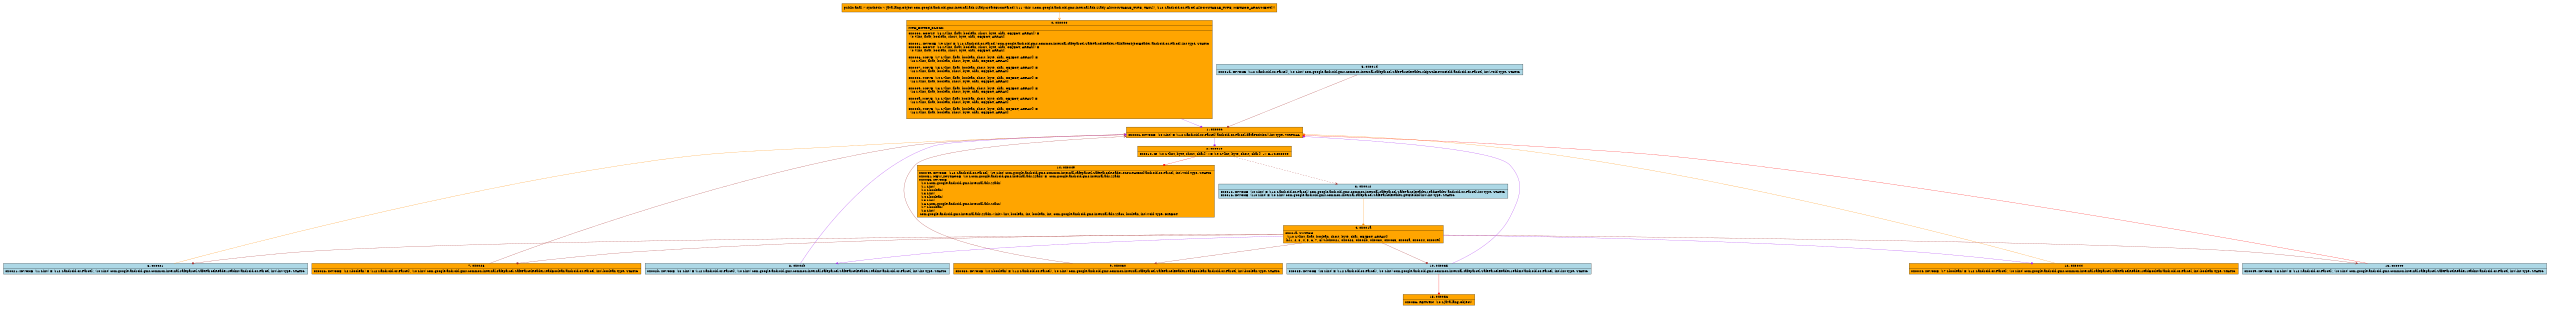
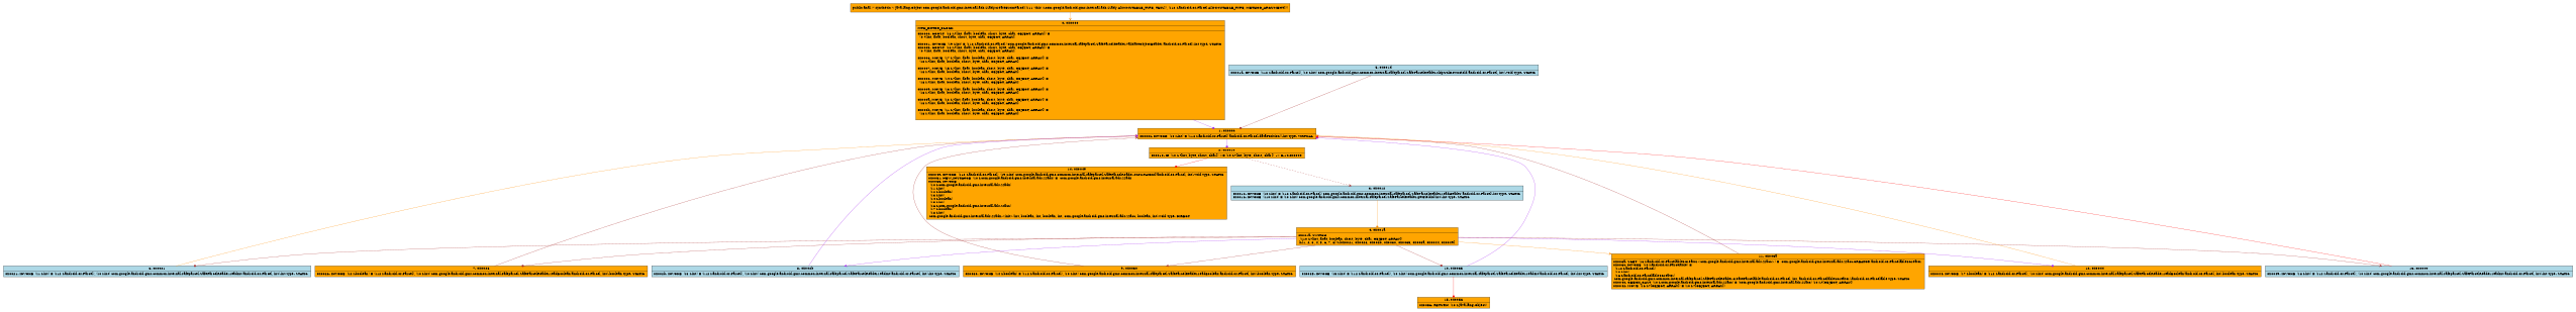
  digraph {
    node [fillcolor=orange shape=record style=filled]
    edge [arrowhead=dot color=brown]
    n1 [label="{0\:\ 0x0000|MTH_ENTER_BLOCK\l|0x0000: CONST  (r8 I:?[int, float, boolean, short, byte, char, OBJECT, ARRAY]) = \l  (0 ?[int, float, boolean, short, byte, char, OBJECT, ARRAY])\l \l0x0001: INVOKE  (r9 I:int) = (r12 I:android.os.Parcel) com.google.android.gms.common.internal.safeparcel.SafeParcelReader.validateObjectHeader(android.os.Parcel):int type: STATIC \l0x0005: CONST  (r6 I:?[int, float, boolean, short, byte, char, OBJECT, ARRAY]) = \l  (0 ?[int, float, boolean, short, byte, char, OBJECT, ARRAY])\l \l0x0006: MOVE  (r7 I:?[int, float, boolean, short, byte, char, OBJECT, ARRAY]) = \l  (r8 I:?[int, float, boolean, short, byte, char, OBJECT, ARRAY])\l \l0x0007: MOVE  (r5 I:?[int, float, boolean, short, byte, char, OBJECT, ARRAY]) = \l  (r8 I:?[int, float, boolean, short, byte, char, OBJECT, ARRAY])\l \l0x0008: MOVE  (r4 I:?[int, float, boolean, short, byte, char, OBJECT, ARRAY]) = \l  (r8 I:?[int, float, boolean, short, byte, char, OBJECT, ARRAY])\l \l0x0009: MOVE  (r3 I:?[int, float, boolean, short, byte, char, OBJECT, ARRAY]) = \l  (r8 I:?[int, float, boolean, short, byte, char, OBJECT, ARRAY])\l \l0x000a: MOVE  (r2 I:?[int, float, boolean, short, byte, char, OBJECT, ARRAY]) = \l  (r8 I:?[int, float, boolean, short, byte, char, OBJECT, ARRAY])\l \l0x000b: MOVE  (r1 I:?[int, float, boolean, short, byte, char, OBJECT, ARRAY]) = \l  (r8 I:?[int, float, boolean, short, byte, char, OBJECT, ARRAY])\l \l}"]
    n2 [label="{1\:\ 0x000c|0x000c: INVOKE  (r0 I:int) = (r12 I:android.os.Parcel) android.os.Parcel.dataPosition():int type: VIRTUAL \l}"]
    n3 [label="{2\:\ 0x0010|0x0010: IF  (r0 I:?[int, byte, short, char]) \>= (r9 I:?[int, byte, short, char])  \-\> B:14:0x004e \l}"]
    n4 [fillcolor=lightblue label="{3\:\ 0x0012|0x0012: INVOKE  (r0 I:int) = (r12 I:android.os.Parcel) com.google.android.gms.common.internal.safeparcel.SafeParcelReader.readHeader(android.os.Parcel):int type: STATIC \l0x0016: INVOKE  (r10 I:int) = (r0 I:int) com.google.android.gms.common.internal.safeparcel.SafeParcelReader.getFieldId(int):int type: STATIC \l}"]
    n5 [label="{14\:\ 0x004e|0x004e: INVOKE  (r12 I:android.os.Parcel), (r9 I:int) com.google.android.gms.common.internal.safeparcel.SafeParcelReader.ensureAtEnd(android.os.Parcel, int):void type: STATIC \l0x0051: NEW_INSTANCE  (r0 I:com.google.android.gms.internal.ads.zzadx) =  com.google.android.gms.internal.ads.zzadx \l0x0053: INVOKE  \l  (r0 I:com.google.android.gms.internal.ads.zzadx)\l  (r1 I:int)\l  (r2 I:boolean)\l  (r3 I:int)\l  (r4 I:boolean)\l  (r5 I:int)\l  (r6 I:com.google.android.gms.internal.ads.zzacc)\l  (r7 I:boolean)\l  (r8 I:int)\l com.google.android.gms.internal.ads.zzadx.\<init\>(int, boolean, int, boolean, int, com.google.android.gms.internal.ads.zzacc, boolean, int):void type: DIRECT \l}"]
    n6 [label="{4\:\ 0x001a|0x001a: SWITCH  \l  (r10 I:?[int, float, boolean, short, byte, char, OBJECT, ARRAY])\l k:[1, 2, 3, 4, 5, 6, 7, 8] t:[0x0021, 0x0026, 0x002b, 0x0030, 0x0035, 0x003a, 0x0044, 0x0049] \l}"]
    n7 [fillcolor=lightblue label="{6\:\ 0x0021|0x0021: INVOKE  (r1 I:int) = (r12 I:android.os.Parcel), (r0 I:int) com.google.android.gms.common.internal.safeparcel.SafeParcelReader.readInt(android.os.Parcel, int):int type: STATIC \l}"]
    n8 [label="{7\:\ 0x0026|0x0026: INVOKE  (r2 I:boolean) = (r12 I:android.os.Parcel), (r0 I:int) com.google.android.gms.common.internal.safeparcel.SafeParcelReader.readBoolean(android.os.Parcel, int):boolean type: STATIC \l}"]
    n9 [fillcolor=lightblue label="{8\:\ 0x002b|0x002b: INVOKE  (r3 I:int) = (r12 I:android.os.Parcel), (r0 I:int) com.google.android.gms.common.internal.safeparcel.SafeParcelReader.readInt(android.os.Parcel, int):int type: STATIC \l}"]
    n10 [label="{9\:\ 0x0030|0x0030: INVOKE  (r4 I:boolean) = (r12 I:android.os.Parcel), (r0 I:int) com.google.android.gms.common.internal.safeparcel.SafeParcelReader.readBoolean(android.os.Parcel, int):boolean type: STATIC \l}"]
    n11 [fillcolor=lightblue label="{10\:\ 0x0035|0x0035: INVOKE  (r5 I:int) = (r12 I:android.os.Parcel), (r0 I:int) com.google.android.gms.common.internal.safeparcel.SafeParcelReader.readInt(android.os.Parcel, int):int type: STATIC \l}"]
+   n12 [label="{11\:\ 0x003a|0x003a: SGET  (r6 I:android.os.Parcelable$Creator\<com.google.android.gms.internal.ads.zzacc\>) =  com.google.android.gms.internal.ads.zzacc.CREATOR android.os.Parcelable$Creator \l0x003c: INVOKE  (r0 I:android.os.Parcelable) = \l  (r12 I:android.os.Parcel)\l  (r0 I:int)\l  (r6 I:android.os.Parcelable$Creator)\l com.google.android.gms.common.internal.safeparcel.SafeParcelReader.createParcelable(android.os.Parcel, int, android.os.Parcelable$Creator):android.os.Parcelable type: STATIC \l0x0040: CHECK_CAST  (r0 I:com.google.android.gms.internal.ads.zzacc) = (com.google.android.gms.internal.ads.zzacc) (r0 I:?[OBJECT, ARRAY]) \l0x0042: MOVE  (r6 I:?[OBJECT, ARRAY]) = (r0 I:?[OBJECT, ARRAY]) \l}"]
    n13 [label="{12\:\ 0x0044|0x0044: INVOKE  (r7 I:boolean) = (r12 I:android.os.Parcel), (r0 I:int) com.google.android.gms.common.internal.safeparcel.SafeParcelReader.readBoolean(android.os.Parcel, int):boolean type: STATIC \l}"]
    n14 [fillcolor=lightblue label="{13\:\ 0x0049|0x0049: INVOKE  (r8 I:int) = (r12 I:android.os.Parcel), (r0 I:int) com.google.android.gms.common.internal.safeparcel.SafeParcelReader.readInt(android.os.Parcel, int):int type: STATIC \l}"]
    n15 [fillcolor=lightblue label="{5\:\ 0x001d|0x001d: INVOKE  (r12 I:android.os.Parcel), (r0 I:int) com.google.android.gms.common.internal.safeparcel.SafeParcelReader.skipUnknownField(android.os.Parcel, int):void type: STATIC \l}"]
    n16 [label="{15\:\ 0x0056|0x0056: RETURN  (r0 I:java.lang.Object) \l}"]
    n17 [label="{public final \/* synthetic *\/ java.lang.Object com.google.android.gms.internal.ads.zzady.createFromParcel((r11 'this' I:com.google.android.gms.internal.ads.zzady A[IMMUTABLE_TYPE, THIS]), (r12 I:android.os.Parcel A[IMMUTABLE_TYPE, METHOD_ARGUMENT])) }"]
    n1 -> n2 [color=purple]
    n2 -> n3 [color=purple]
    n3 -> n4 [arrowhead=vee style=dashed]
    n3 -> n5 [color=red]
    n4 -> n6 [color=darkorange]
    n6 -> n7
    n6 -> n8
    n6 -> n9 [arrowhead=vee color=purple]
    n6 -> n10 [arrowhead=vee]
    n6 -> n11
+   n6 -> n12 [arrowhead=vee color=darkorange]
    n6 -> n13 [color=purple]
    n6 -> n14 [arrowhead=vee]
    n7 -> n2 [arrowhead=vee color=darkorange]
    n8 -> n2 [arrowhead=vee]
    n9 -> n2 [color=purple]
    n10 -> n2 [arrowhead=vee]
    n11 -> n2 [color=purple]
    n11 -> n16 [color=red]
+   n12 -> n2 [arrowhead=vee]
    n13 -> n2 [color=darkorange]
    n14 -> n2 [arrowhead=vee color=red]
    n15 -> n2
    n17 -> n1 [arrowhead=vee color=darkorange]
  }
